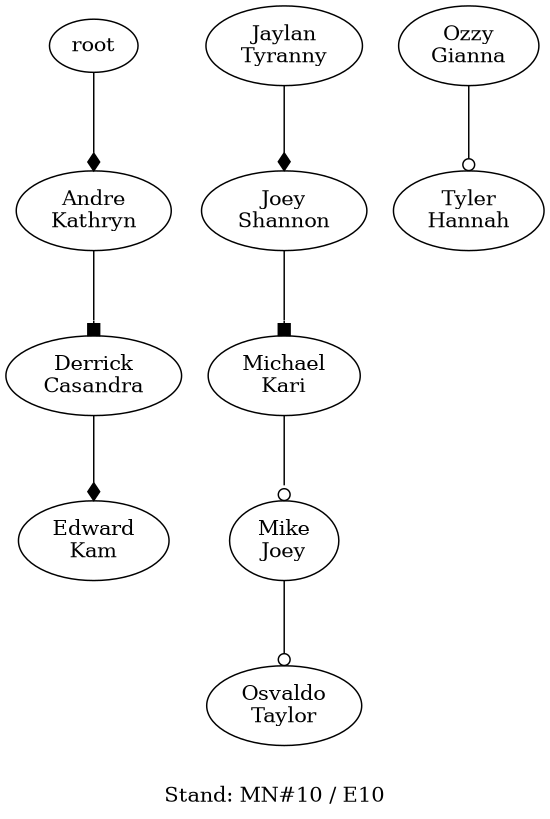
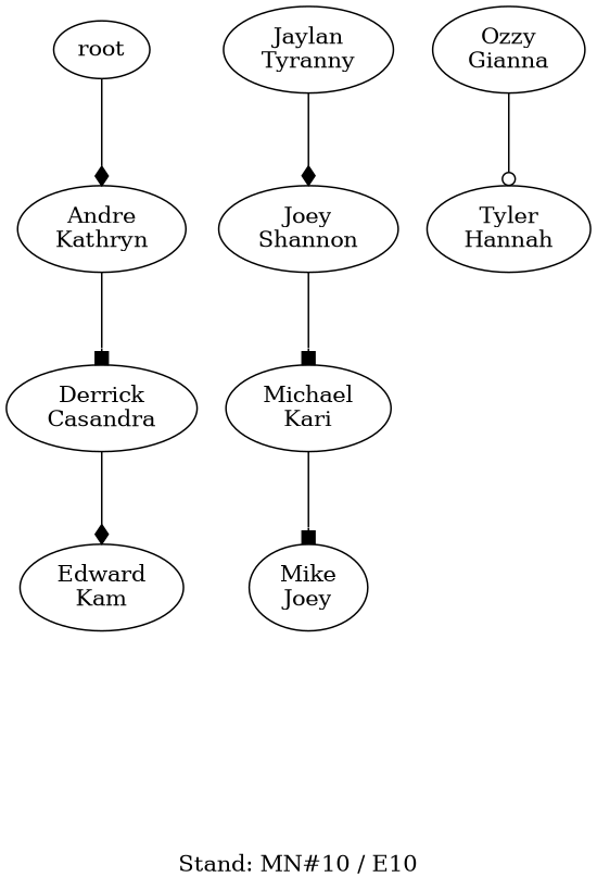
  digraph {
    label="Stand: MN#10 / E10"
    labelloc=b
    ranksep=0.8
    edge [arrowhead=box]
    n1 [label="Andre\nKathryn"]
    n2 [label="Derrick\nCasandra"]
    n3 [label="Edward\nKam"]
    root
    n5 [label="Jaylan\nTyranny"]
    n6 [label="Joey\nShannon"]
    n7 [label="Michael\nKari"]
    n8 [label="Mike\nJoey"]
-   n9 [label="Osvaldo\nTaylor"]
    n10 [label="Ozzy\nGianna"]
    n11 [label="Tyler\nHannah"]
    n1 -> n2
    n2 -> n3 [arrowhead=diamond]
    root -> n1 [arrowhead=diamond]
    n5 -> n6 [arrowhead=diamond]
    n6 -> n7
-   n7 -> n8 [arrowhead=odot]
-   n8 -> n9 [arrowhead=odot]
+   n7 -> n8
    n10 -> n11 [arrowhead=odot]
  }
